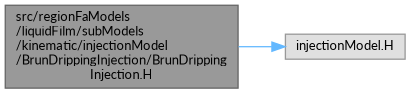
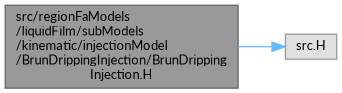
  digraph {
    rankdir=LR
    fontname=Lato
    node [fontname=Lato fontsize=10 shape=box style=filled]
    n1 [color=gray40 fillcolor=grey60 fontcolor=black height=0.2 label="src/regionFaModels\l/liquidFilm/subModels\l/kinematic/injectionModel\l/BrunDrippingInjection/BrunDripping\lInjection.H" width=0.4]
-   n2 [color=grey60 fillcolor="#E0E0E0" height=0.2 label="injectionModel.H" width=0.4]
+   n2 [color=grey60 fillcolor="#E0E0E0" height=0.2 label="src.H" width=0.4]
    n1 -> n2 [color=steelblue1 fontname=Lato fontsize=10 labelfontname=Helvetica labelfontsize=10 style=solid]
  }
